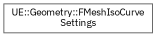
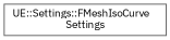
  digraph {
    rankdir=TB
    fontname="IBM Plex Sans"
-   n1 [color=grey40 fillcolor=white fontname="IBM Plex Sans" fontsize=10 height=0.2 label="UE::Geometry::FMeshIsoCurve\lSettings" shape=box style=filled width=0.4]
+   n1 [color=grey40 fillcolor=white fontname="IBM Plex Sans" fontsize=10 height=0.2 label="UE::Settings::FMeshIsoCurve\lSettings" shape=box style=filled width=0.4]
  }
